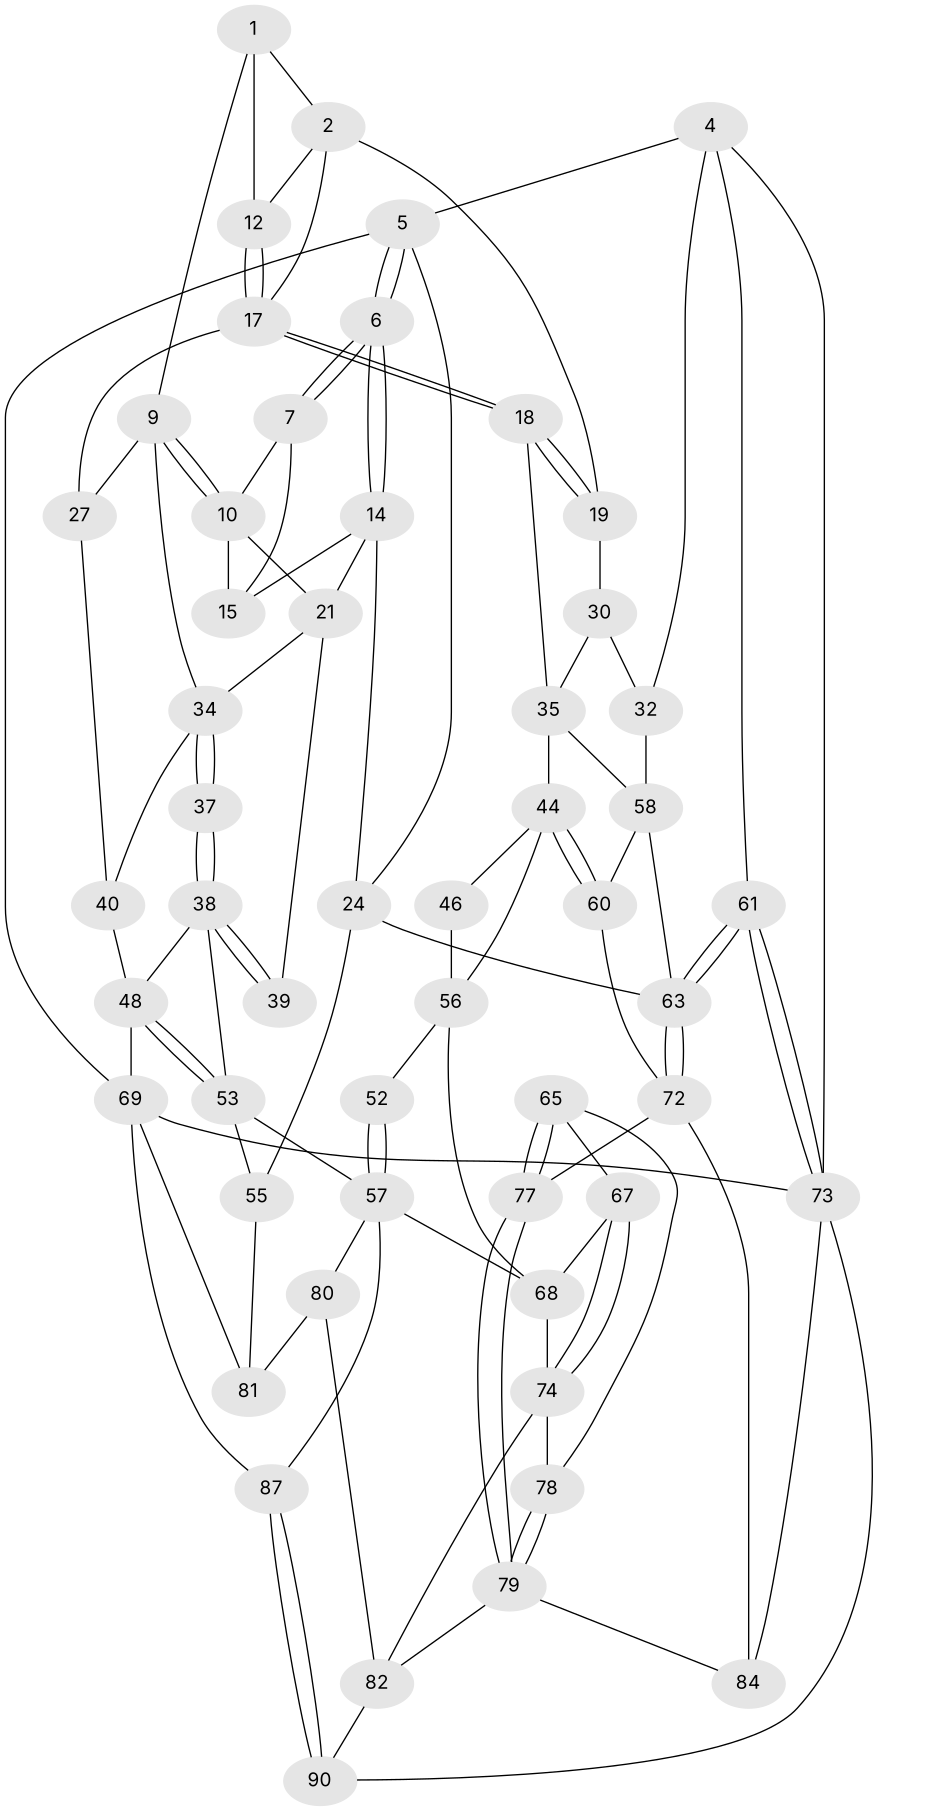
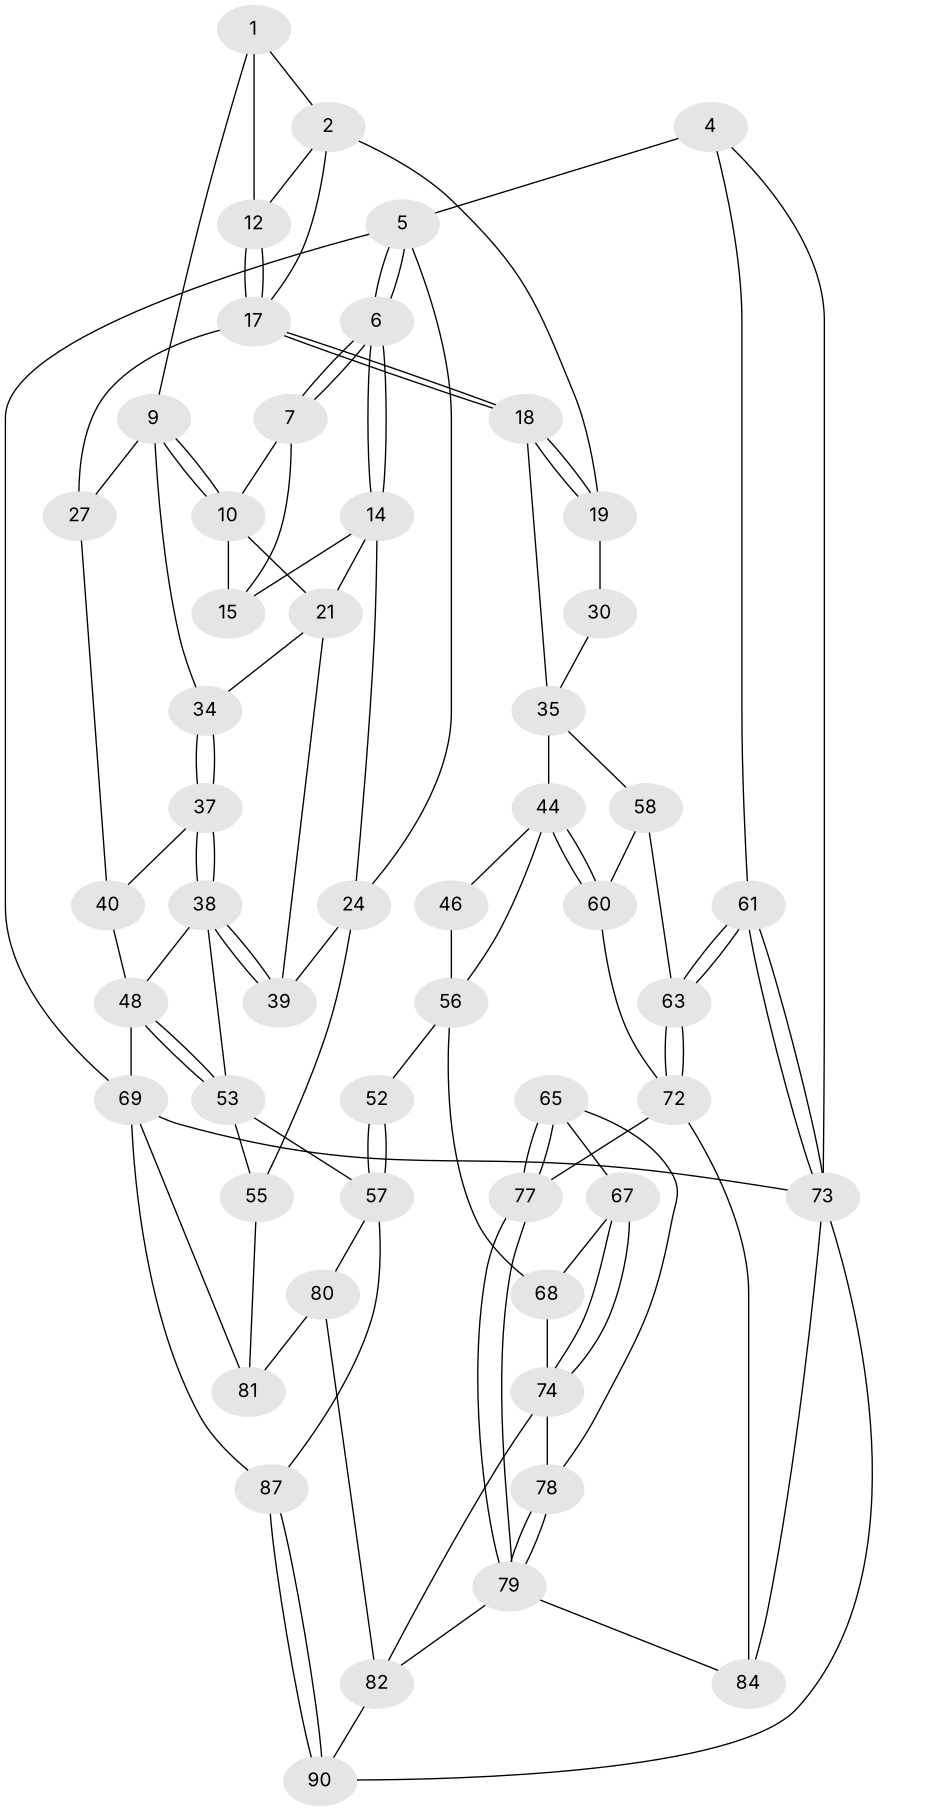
  graph {
    fontname=Inter
    node [color=gray90 fontname=Inter style=filled]
    edge [fontname=Inter]
    1 [super="+8"]
    2 [super="+3"]
    9 [super="+29"]
    12 [super="+13"]
    19 [super="+20"]
    17 [super="+26"]
    10 [super="+16"]
    27 [super="+28"]
    34
    4 [super="+31"]
    5
-   32
    n13 [label=61]
    73 [super="+86"]
    30 [super="+33"]
    6
    24 [super="+25"]
    69 [super="+88"]
    58 [super="+59"]
    63
    84
    90
    7 [super="+11"]
    14 [super="+23"]
    39
    55 [super="+56"]
    81
    87
    15
    21 [super="+22"]
    40 [super="+47"]
    37
    18 [super="+36"]
    35 [super="+43"]
    44 [super="+45"]
    48
    60 [super="+64"]
    38 [super="+49"]
    46 [super="+50"]
    n40 [label=56 super="+61"]
    53 [super="+54"]
    57 [super="+71"]
    52
    68 [super="+70"]
    72 [super="+76"]
    74 [super="+75"]
    80 [super="+83"]
    82 [super="+89"]
    65 [super="+66"]
    67
    77
    78
    79 [super="+85"]
    1 -- 2
    1 -- 9
    1 -- 12
    2 -- 12
    2 -- 19
    2 -- 17
    9 -- 10
    9 -- 10
    9 -- 27
    9 -- 34
    12 -- 17 [weight=2]
    12 -- 17
    19 -- 30
    17 -- 27
    17 -- 18
    17 -- 18
    10 -- 15
    10 -- 21
    27 -- 40
    34 -- 37
    34 -- 37
    4 -- 5
-   4 -- 32
    4 -- n13
    4 -- 73
    5 -- 6
    5 -- 6
    5 -- 24
    5 -- 69
-   32 -- 58
    n13 -- 73
    n13 -- 73
    n13 -- 63
    n13 -- 63
    73 -- 84
    73 -- 90
-   30 -- 32
    30 -- 35
    6 -- 7
    6 -- 7
    6 -- 14
    6 -- 14
-   24 -- 63
+   24 -- 39
    24 -- 55
    69 -- 73
    69 -- 81
    69 -- 87
    58 -- 63
    58 -- 60
    63 -- 72
    63 -- 72
    7 -- 10
    7 -- 15
    14 -- 24
    14 -- 15
    14 -- 21
    55 -- 81
    87 -- 90
    87 -- 90
    21 -- 34
    21 -- 39
    40 -- 48
-   34 -- 40
+   37 -- 40
    37 -- 38
    37 -- 38
    18 -- 19
    18 -- 19
    18 -- 35
    35 -- 58
    35 -- 44
    44 -- 60
    44 -- 60
    44 -- 46
    44 -- n40
    48 -- 69
    48 -- 53
    48 -- 53
    60 -- 72
    38 -- 39
    38 -- 39
    38 -- 48
    38 -- 53
    46 -- n40
    n40 -- 52
    n40 -- 68
    53 -- 55
    53 -- 57
    57 -- 87
-   57 -- 68
    57 -- 80
    52 -- 57
    52 -- 57
    68 -- 74
    72 -- 84
    72 -- 77
    74 -- 82
    74 -- 78
    80 -- 81
    80 -- 82
    82 -- 90
    65 -- 67
    65 -- 77
    65 -- 77
    65 -- 78
    67 -- 68
    67 -- 74
    67 -- 74
    77 -- 79
    77 -- 79
    78 -- 79
    78 -- 79
    79 -- 84
    79 -- 82
  }
